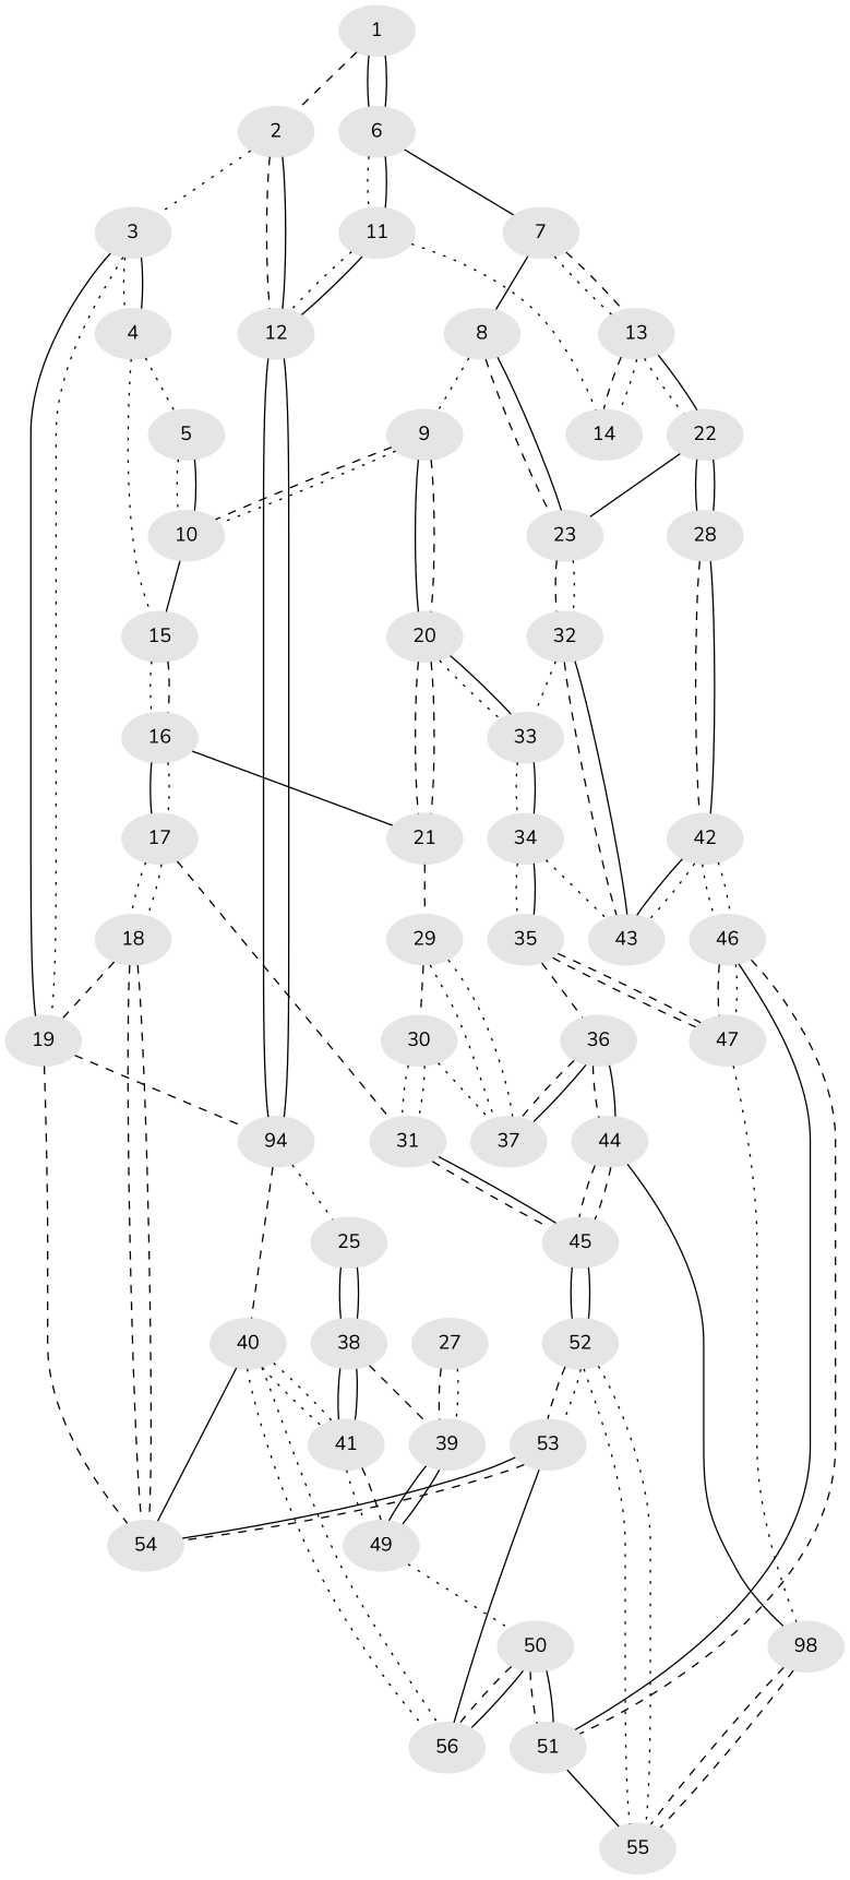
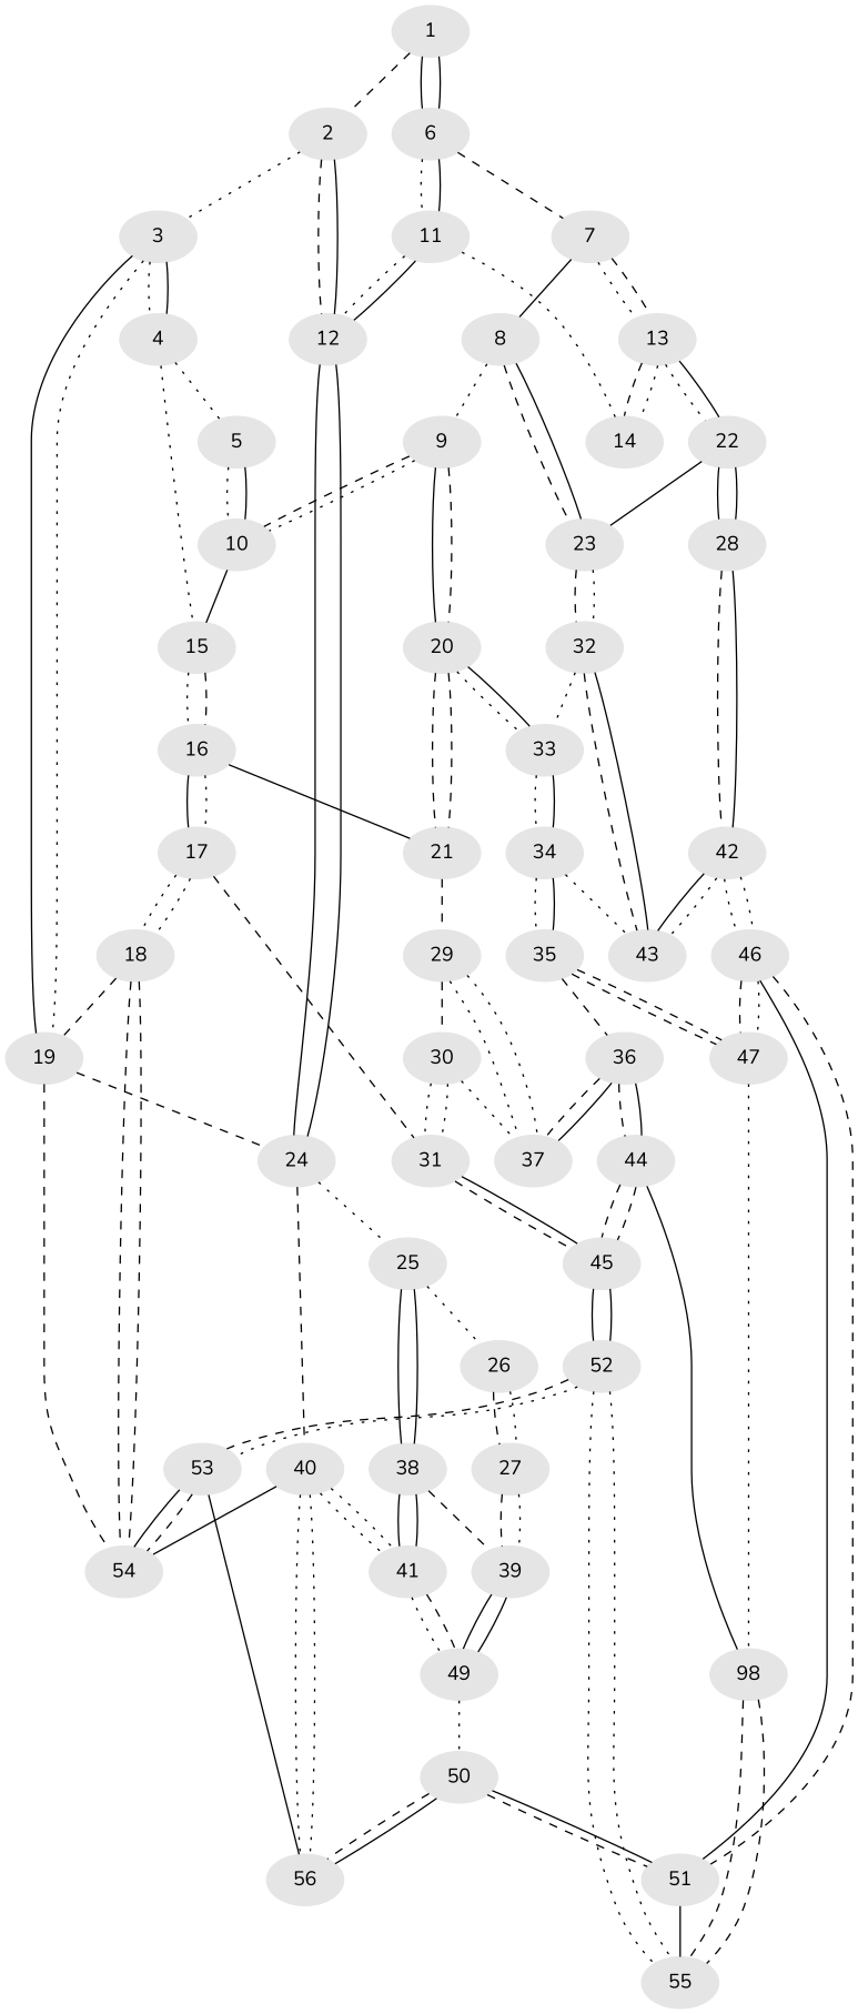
  graph {
    fontname=Nunito
    node [color=gray90 fontname=Nunito style=filled]
    edge [fontname=Nunito style=dotted]
    1
    2
    6
    3
    12
    7
    11
    4
    19
-   24 [label=94]
+   24
    5
    15
    54
    10
    16
    8
    13
    14
    9
    23
    22
    20
    32
    21
    33
    25
    40
    28
+   26
    27
    17
    18
    31
    29
    45
    34
    30
    37
    42
    43
    38
    41
    56
    39
    49
    46
    52
    35
    36
    47
    44
    n52 [label=98]
    50
    51
    55
    53
    1 -- 2 [style=dashed]
    1 -- 6 [style=solid]
    1 -- 6 [style=solid]
    2 -- 3
    2 -- 12 [style=dashed]
    2 -- 12 [style=solid]
-   6 -- 7 [style=solid]
+   6 -- 7 [style=dashed]
    6 -- 11
    6 -- 11 [style=solid]
    3 -- 4
    3 -- 4 [style=solid]
    3 -- 19 [style=solid]
    3 -- 19
    12 -- 24 [style=solid]
    12 -- 24 [style=solid]
    7 -- 8 [style=solid]
    7 -- 13
    7 -- 13 [style=dashed]
    11 -- 12
    11 -- 12 [style=solid]
    11 -- 14
    4 -- 5
    4 -- 15
    19 -- 24 [style=dashed]
    19 -- 54 [style=dashed]
    24 -- 25
    24 -- 40 [style=dashed]
    5 -- 10
    5 -- 10 [style=solid]
    15 -- 16
    15 -- 16 [style=dashed]
    10 -- 15 [style=solid]
    16 -- 21 [style=solid]
    16 -- 17 [style=solid]
    16 -- 17
    8 -- 9
    8 -- 23 [style=dashed]
    8 -- 23 [style=solid]
    13 -- 14 [style=dashed]
    13 -- 14
    13 -- 22
    13 -- 22 [style=solid]
    9 -- 10 [style=dashed]
    9 -- 10
    9 -- 20 [style=solid]
    9 -- 20 [style=dashed]
    23 -- 32 [style=dashed]
    23 -- 32
    22 -- 23 [style=solid]
    22 -- 28 [style=solid]
    22 -- 28 [style=solid]
    20 -- 21 [style=dashed]
    20 -- 21 [style=dashed]
    20 -- 33
    20 -- 33 [style=solid]
    32 -- 33
    32 -- 43 [style=dashed]
    32 -- 43 [style=solid]
    21 -- 29 [style=dashed]
    33 -- 34
    33 -- 34 [style=solid]
+   25 -- 26
    25 -- 38 [style=solid]
    25 -- 38 [style=solid]
    40 -- 54 [style=solid]
    40 -- 41
    40 -- 41
    40 -- 56
    40 -- 56
    28 -- 42 [style=dashed]
    28 -- 42 [style=solid]
+   26 -- 27 [style=dashed]
+   26 -- 27
    27 -- 39 [style=dashed]
    27 -- 39
    17 -- 18
    17 -- 18
    17 -- 31 [style=dashed]
    18 -- 19 [style=dashed]
    18 -- 54 [style=dashed]
    18 -- 54 [style=dashed]
    31 -- 45 [style=dashed]
    31 -- 45 [style=solid]
    29 -- 30 [style=dashed]
    29 -- 37
    29 -- 37
    45 -- 52 [style=solid]
    45 -- 52 [style=solid]
    34 -- 43
    34 -- 35
    34 -- 35 [style=solid]
    30 -- 31
    30 -- 31
    30 -- 37
    42 -- 43 [style=solid]
    42 -- 43
    42 -- 46
    42 -- 46
    38 -- 41 [style=solid]
    38 -- 41 [style=solid]
    38 -- 39 [style=dashed]
    41 -- 49
    41 -- 49 [style=dashed]
    39 -- 49 [style=solid]
    39 -- 49 [style=solid]
    49 -- 50
    46 -- 47 [style=dashed]
    46 -- 47
    46 -- 51 [style=solid]
    46 -- 51 [style=dashed]
    52 -- 55
    52 -- 55
    52 -- 53 [style=dashed]
    52 -- 53
    35 -- 36 [style=dashed]
    35 -- 47 [style=dashed]
    35 -- 47 [style=dashed]
    36 -- 37 [style=dashed]
    36 -- 37 [style=solid]
    36 -- 44 [style=dashed]
    36 -- 44 [style=solid]
    47 -- n52
    44 -- 45 [style=dashed]
    44 -- 45 [style=dashed]
    44 -- n52 [style=solid]
    n52 -- 55 [style=dashed]
    n52 -- 55 [style=dashed]
    50 -- 56 [style=dashed]
    50 -- 56 [style=solid]
    50 -- 51 [style=dashed]
    50 -- 51 [style=solid]
    51 -- 55 [style=solid]
    53 -- 54 [style=solid]
    53 -- 54 [style=dashed]
    53 -- 56 [style=solid]
  }
